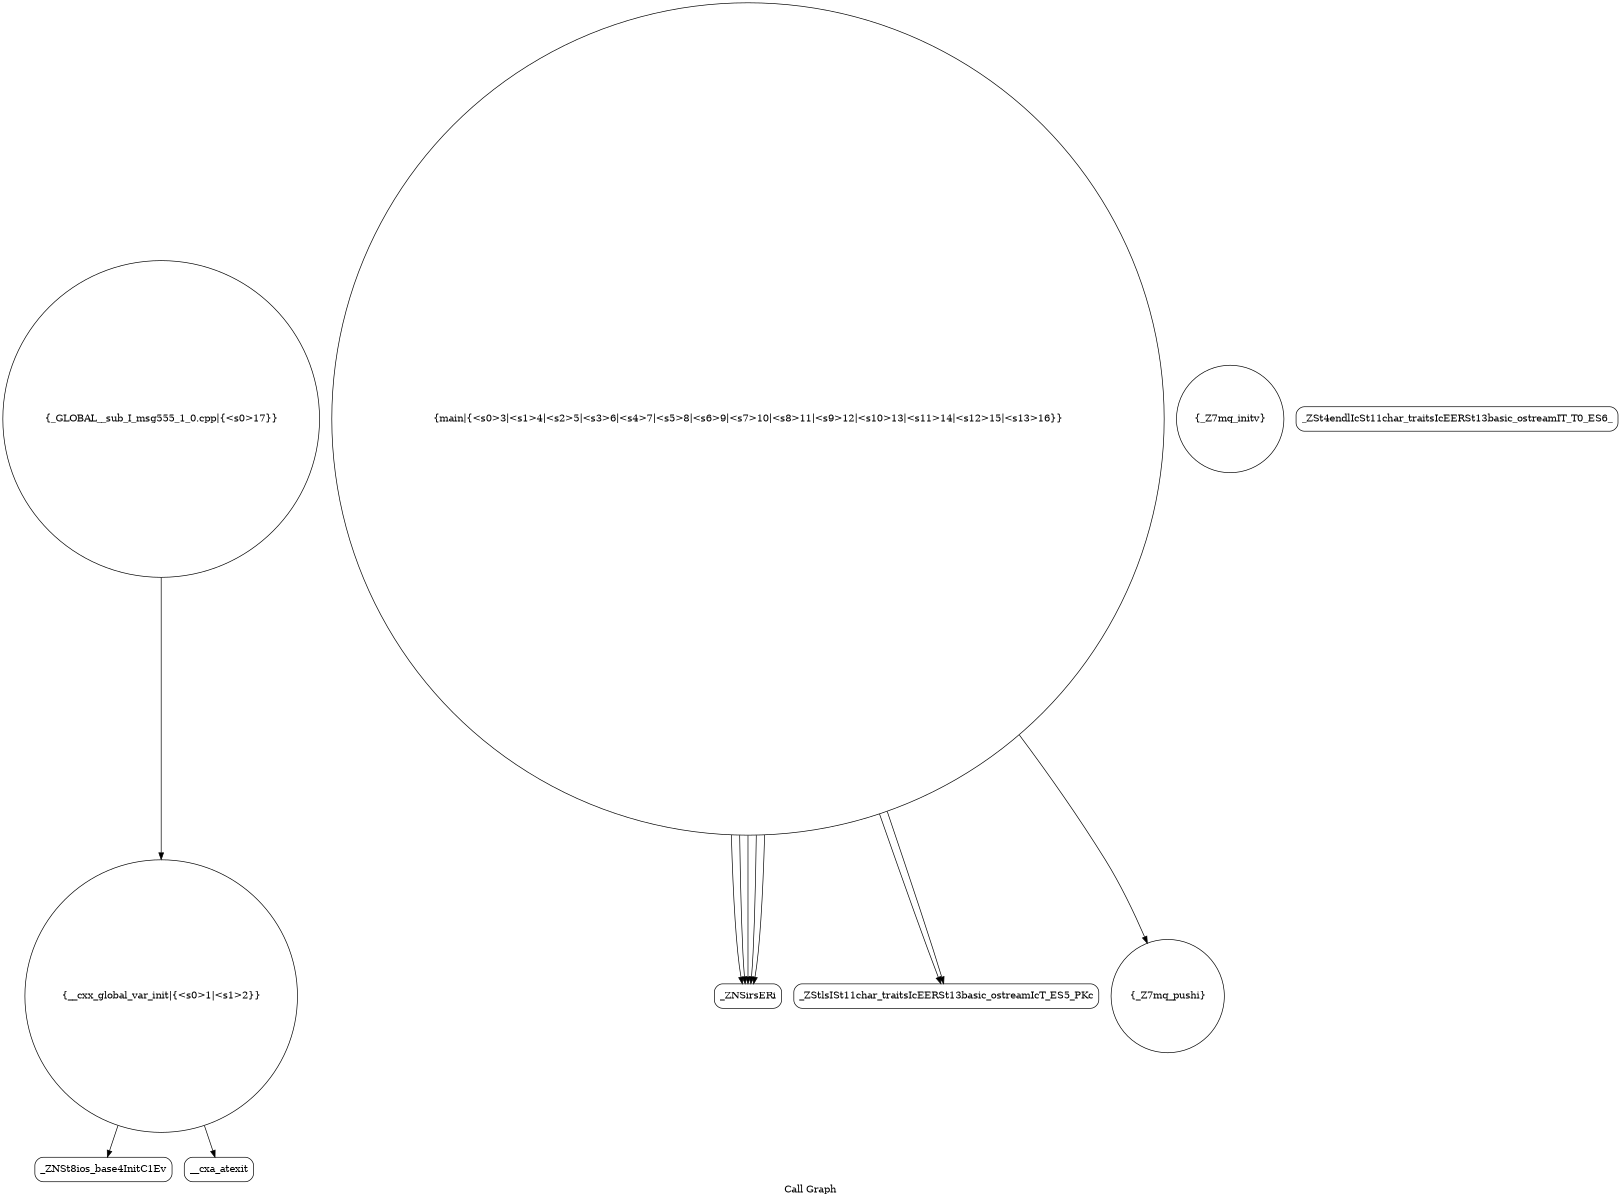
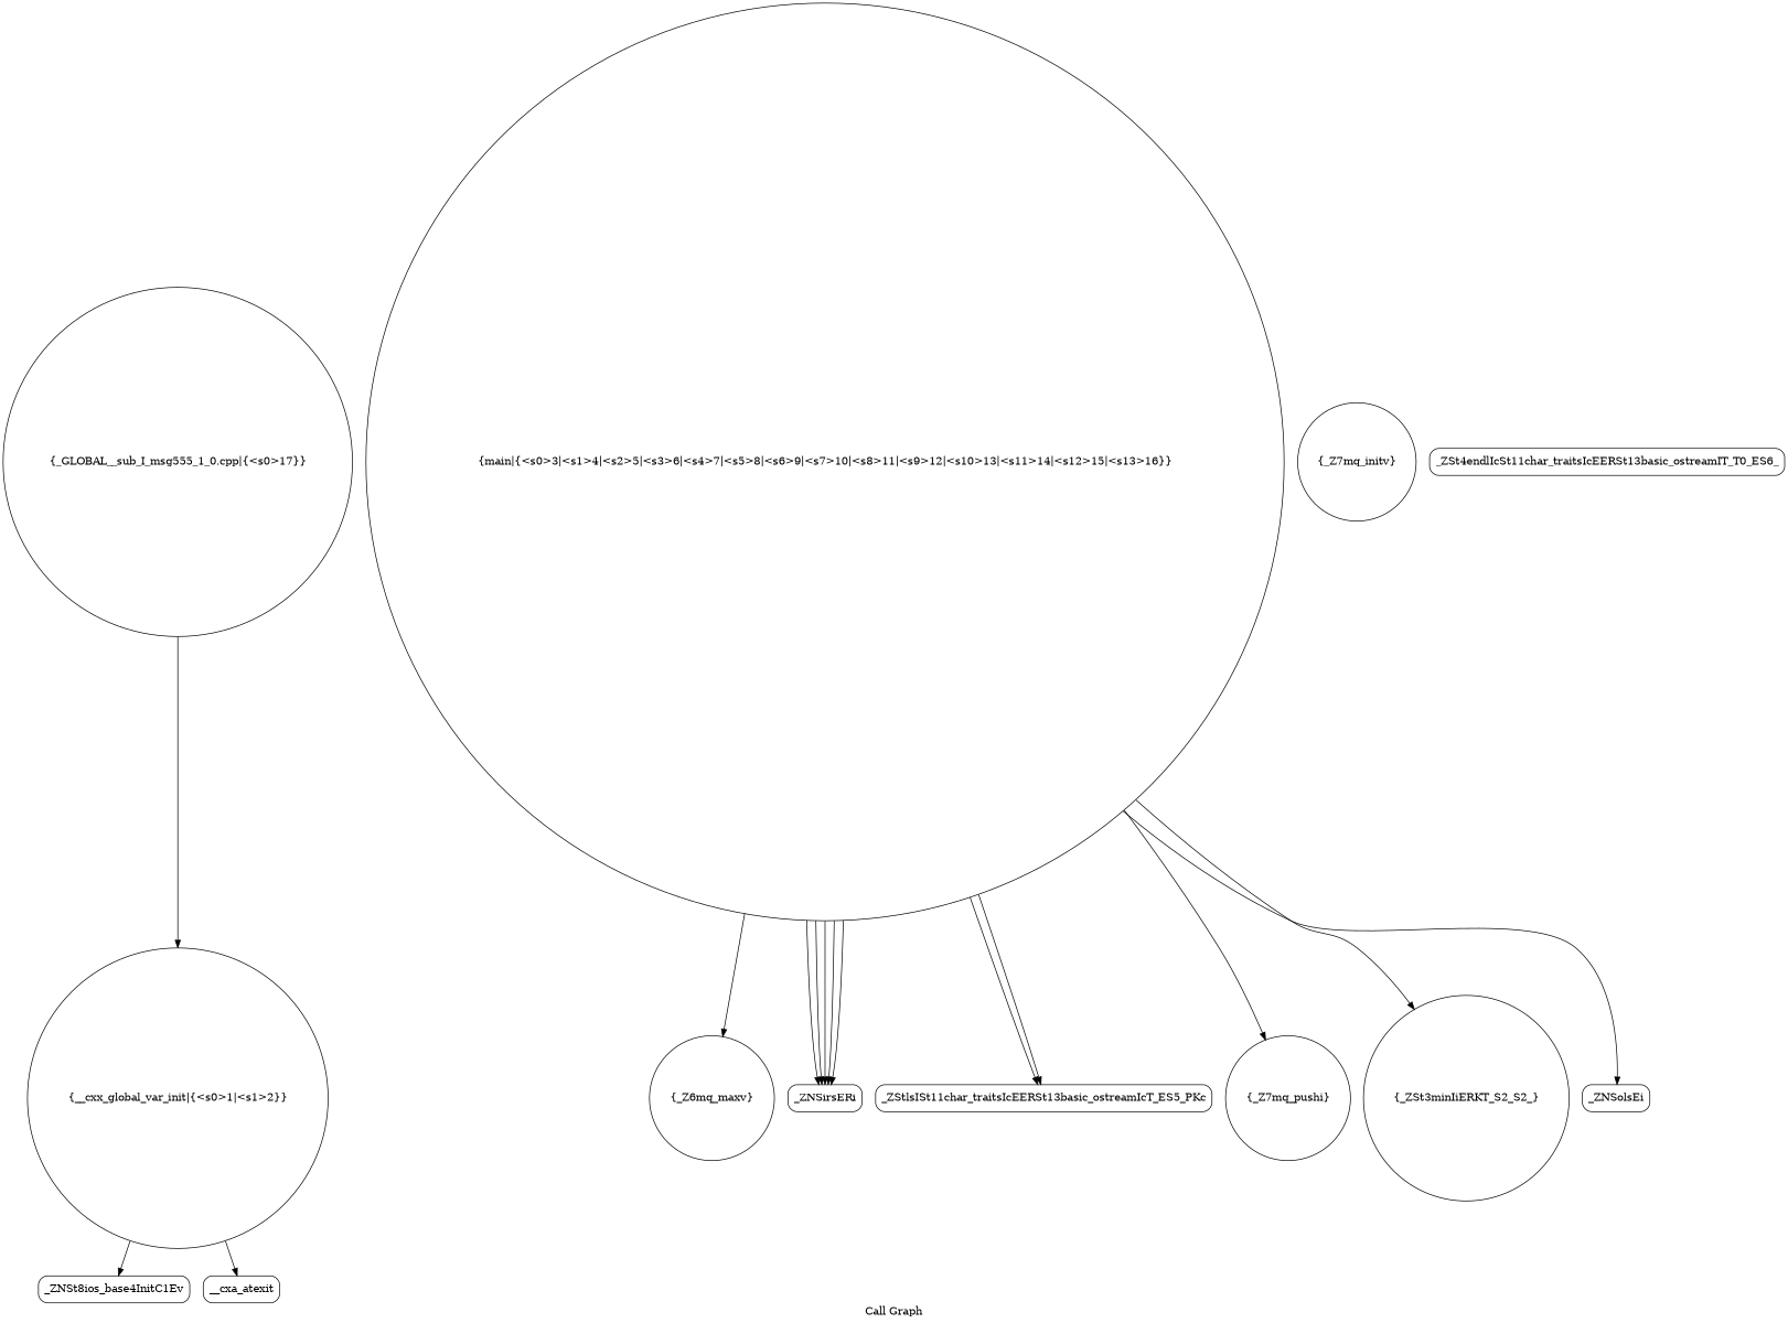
  digraph {
    label="Call Graph"
    node [shape=circle]
    edge [color=black tailport=s0]
    n1 [label="{__cxx_global_var_init|{<s0>1|<s1>2}}"]
    n2 [label="{_ZNSt8ios_base4InitC1Ev}" shape=Mrecord]
    n3 [label="{__cxa_atexit}" shape=Mrecord]
+   n4 [label="{_Z6mq_maxv}"]
    n5 [label="{_ZNSirsERi}" shape=Mrecord]
    n6 [label="{_GLOBAL__sub_I_msg555_1_0.cpp|{<s0>17}}"]
    n7 [label="{_Z7mq_initv}"]
    n8 [label="{_ZStlsISt11char_traitsIcEERSt13basic_ostreamIcT_ES5_PKc}" shape=Mrecord]
    n9 [label="{main|{<s0>3|<s1>4|<s2>5|<s3>6|<s4>7|<s5>8|<s6>9|<s7>10|<s8>11|<s9>12|<s10>13|<s11>14|<s12>15|<s13>16}}"]
    n10 [label="{_Z7mq_pushi}"]
+   n11 [label="{_ZSt3minIiERKT_S2_S2_}"]
+   n12 [label="{_ZNSolsEi}" shape=Mrecord]
    n13 [label="{_ZSt4endlIcSt11char_traitsIcEERSt13basic_ostreamIT_T0_ES6_}" shape=Mrecord]
    n1 -> n2
    n1 -> n3 [tailport=s1]
    n6 -> n1
+   n9 -> n4 [tailport=s7]
    n9 -> n5
    n9 -> n5 [tailport=s1]
    n9 -> n5 [tailport=s2]
    n9 -> n5 [tailport=s3]
    n9 -> n5 [tailport=s4]
    n9 -> n8 [tailport=s9]
    n9 -> n8 [tailport=s11]
    n9 -> n10 [tailport=s5]
+   n9 -> n11 [tailport=s6]
+   n9 -> n12 [tailport=s10]
  }
